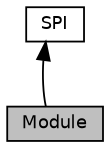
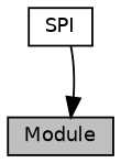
  digraph {
    rankdir=TB
    node [color=black fontname=Helvetica fontsize=10 shape=box style=filled]
    n1 [fillcolor=white height=0.2 label=SPI width=0.4]
    n2 [fillcolor=grey75 fontcolor=black height=0.2 label=Module width=0.4]
-   n1 -> n2 [dir=back fontname=Helvetica fontsize=10 labelfontname=Helvetica labelfontsize=10 shape=plaintext style=solid]
+   n2 -> n1 [dir=back fontname=Helvetica fontsize=10 labelfontname=Helvetica labelfontsize=10 shape=plaintext style=solid]
  }
